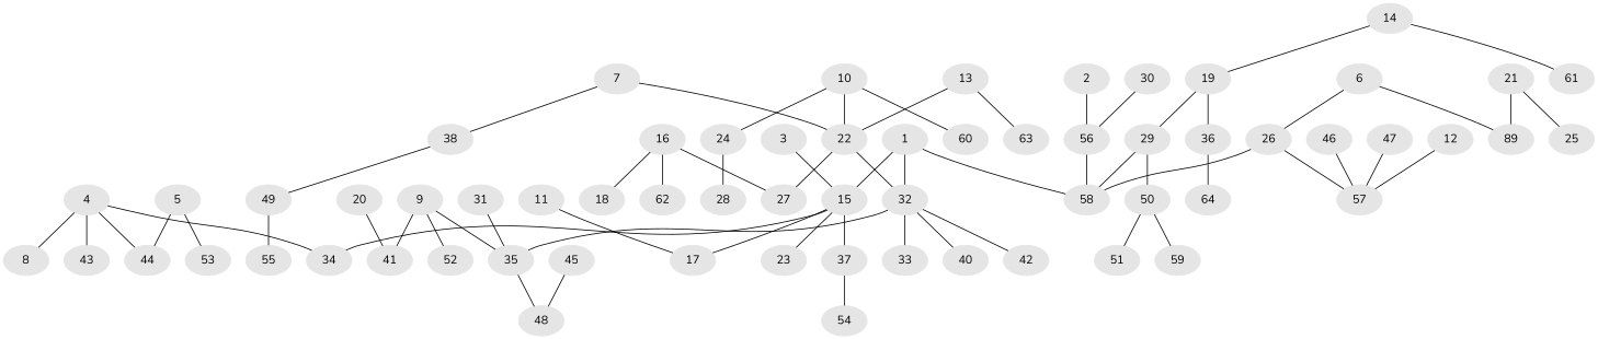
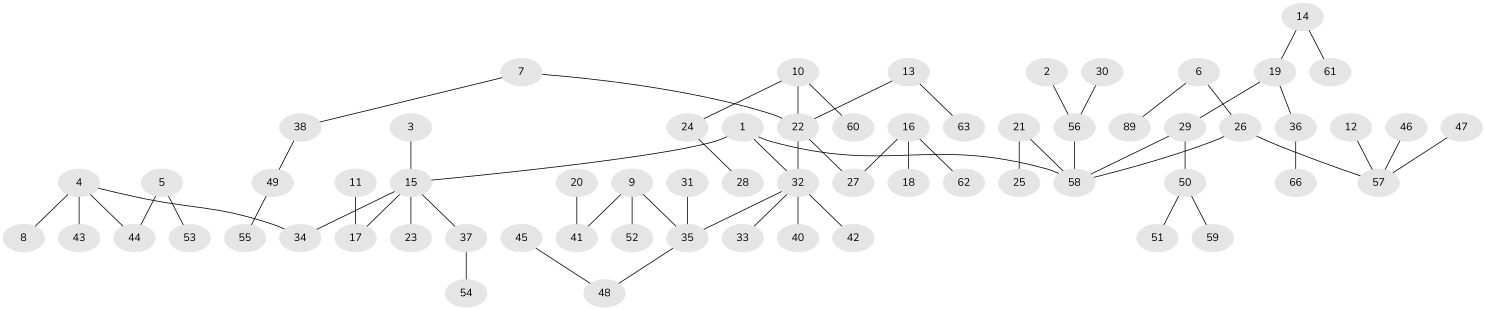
  graph {
    fontname=Nunito
    node [color=gray90 fontname=Nunito style=filled]
    edge [fontname=Nunito weight=1.0]
    1
    15
    32
    58
    34
    17
    23
    37
    35
    33
    40
    42
    2
    56
    3
    4
    8
    43
    44
    5
    53
    6
    26
    n24 [label=89]
    57
    7
    22
    38
    27
    49
    9
    41
    52
    48
    10
    24
    60
    28
    11
    12
    13
    63
    14
    19
    61
    29
    36
    54
    16
    18
    62
    50
-   64
+   64 [label=66]
    20
    21
    25
    51
    59
    30
    31
    55
    45
    46
    47
    1 -- 15
    1 -- 32
    1 -- 58
    15 -- 34
    15 -- 17
    15 -- 23
    15 -- 37
    32 -- 35
    32 -- 33
    32 -- 40
    32 -- 42
    37 -- 54
    35 -- 48
    2 -- 56
    56 -- 58
    3 -- 15
    4 -- 34
    4 -- 8
    4 -- 43
    4 -- 44
    5 -- 44
    5 -- 53
    6 -- 26
    6 -- n24
    26 -- 58
    26 -- 57
    7 -- 22
    7 -- 38
    22 -- 32
    22 -- 27
    38 -- 49
    49 -- 55
    9 -- 35
    9 -- 41
    9 -- 52
    10 -- 22
    10 -- 24
    10 -- 60
    24 -- 28
    11 -- 17
    12 -- 57
    13 -- 22
    13 -- 63
    14 -- 19
    14 -- 61
    19 -- 29
    19 -- 36
    29 -- 58
    29 -- 50
    36 -- 64
    16 -- 27
    16 -- 18
    16 -- 62
    50 -- 51
    50 -- 59
    20 -- 41
-   21 -- n24
+   21 -- 58
    21 -- 25
    30 -- 56
    31 -- 35
    45 -- 48
    46 -- 57
    47 -- 57
  }
